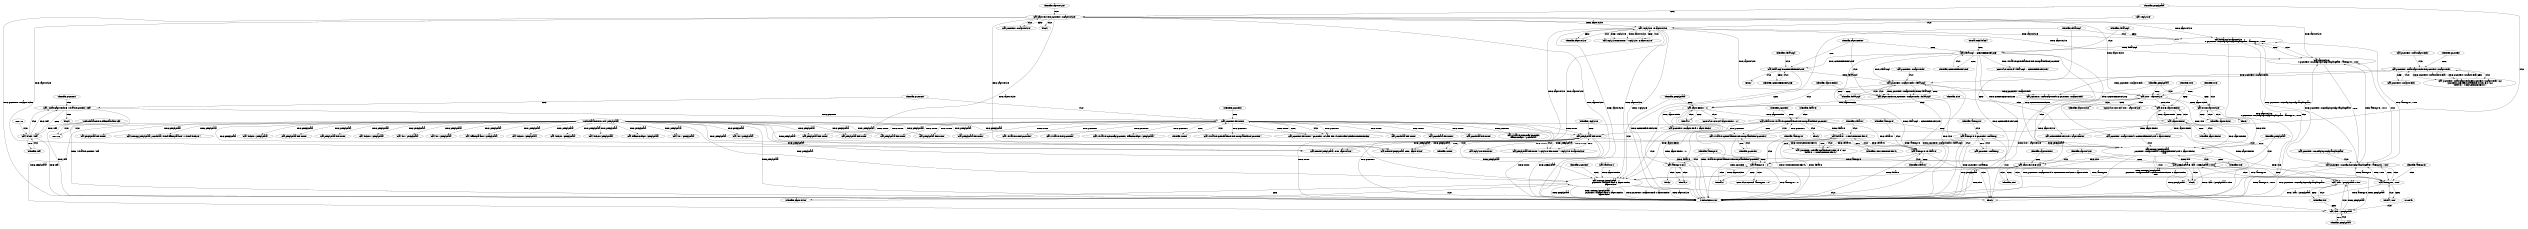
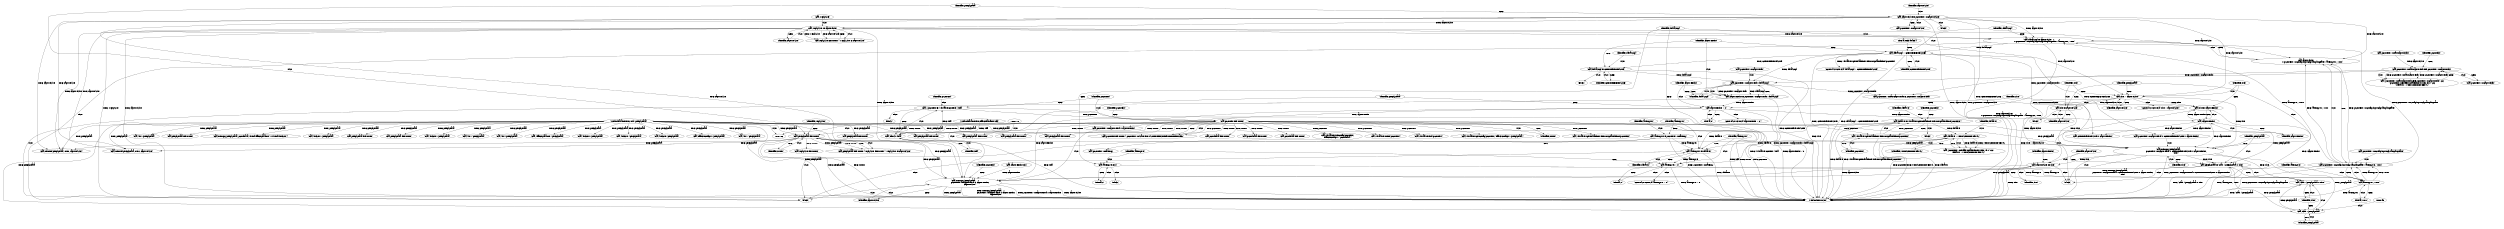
  digraph {
    n1 [label="(Call,memcpy(pReplyData,\n                           pContext->mCaptureBuf + CAPTURE_BUF_SIZE + capturePoint,\n                           size))"]
    n2 [label="(Call,pReplyData = (char *)pReplyData + size)"]
    n3 [label="(Call,(char *)pReplyData)"]
    n4 [label="(Call,(char *)pReplyData + size)"]
    n5 [label="(Call,captureSize -= size)"]
    n6 [label="(MethodReturn,int)"]
    n7 [label="(Identifier,size)"]
    n8 [label="(Block,)"]
    n9 [label="(Call,memcpy(pReplyData,\n                       pContext->mCaptureBuf + capturePoint,\n                       captureSize))"]
    n10 [label="(Identifier,pReplyData)"]
    n11 [label="(Identifier,size)"]
    n12 [label="(Identifier,size)"]
    n13 [label="(Call,pReplyData == NULL)"]
    n14 [label="(Call,replySize == NULL)"]
    n15 [label="(Call,memset(pReplyData, 0x80, captureSize))"]
    n16 [label="(Call,memset(pReplyData, 0x80, captureSize))"]
    n17 [label="(Call,pReplyData == NULL || replySize == NULL || *replySize != captureSize)"]
    n18 [label="(Identifier,NULL)"]
    n19 [label="(Block,)"]
    n20 [label="(Identifier,captureSize)"]
    n21 [label="(MethodParameterIn,void *pReplyData)"]
    n22 [label="(Call,pReplyData == NULL)"]
    n23 [label="(Call,(int32_t*)pReplyData)"]
    n24 [label="(Call,(effect_config_t *)pReplyData)"]
    n25 [label="(Call,(int *) pReplyData)"]
    n26 [label="(Call,pReplyData == NULL)"]
    n27 [label="(Call,(int *)pReplyData)"]
    n28 [label="(Call,pReplyData == NULL)"]
    n29 [label="(Call,pReplyData == NULL)"]
    n30 [label="(Call,memcpy(pReplyData, pCmdData, sizeof(effect_param_t) + sizeof(uint32_t)))"]
    n31 [label="(Call,(int32_t *)pReplyData)"]
    n32 [label="(Call,pReplyData == NULL)"]
    n33 [label="(Call,pReplyData == NULL)"]
    n34 [label="(Call,pReplyData == NULL)"]
    n35 [label="(Call,(int32_t *)pReplyData)"]
    n36 [label="(Call,(int *) pReplyData)"]
    n37 [label="(Call,(int *)pReplyData)"]
    n38 [label="(Call,(effect_param_t *)pReplyData)"]
    n39 [label="(Call,(int32_t *)pReplyData)"]
    n40 [label="(Call,(int32_t *)pReplyData)"]
    n41 [label="(Call,pReplyData == NULL)"]
    1000106
    n43 [label="(Call,pContext == NULL)"]
    n44 [label="(Call,Visualizer_getDeltaTimeMsFromUpdatedTime(pContext))"]
    n45 [label="(Call,Visualizer_reset(pContext))"]
    n46 [label="(Call,Visualizer_init(pContext))"]
    n47 [label="(Call,Visualizer_getConfig(pContext, (effect_config_t *)pReplyData))"]
    n48 [label="(Identifier,NULL)"]
    n49 [label="(Call,Visualizer_getDeltaTimeMsFromUpdatedTime(pContext))"]
    n50 [label="(Call,pContext == NULL || pContext->mState == VISUALIZER_STATE_UNINITIALIZED)"]
    n51 [label="(Call,pCmdData == NULL)"]
    n52 [label="(Call,pCmdData == NULL)"]
    n53 [label="(Call,pCmdData == NULL)"]
    n54 [label="(Call,Visualizer_setConfig(pContext,\n (effect_config_t *) pCmdData))"]
    n55 [label="(Call,deltaMs = Visualizer_getDeltaTimeMsFromUpdatedTime(pContext))"]
    n56 [label="(Identifier,pContext)"]
-   n57 [label="(Call,* mLastCaptureIdx = (VisualizerContext *)self)"]
+   n57 [label="(Call,* pContext = (VisualizerContext *)self)"]
    n58 [label="(Call,(Block *)self)"]
    n59 [label="(Block,)"]
    n60 [label="(Identifier,self)"]
    n61 [label="(MethodParameterIn,effect_handle_t self)"]
    n62 [label="(Call,deltaSmpl > CAPTURE_BUF_SIZE)"]
    n63 [label="(Call,pContext->mCaptureIdx - deltaSmpl)"]
    n64 [label="(Call,deltaSmpl = CAPTURE_BUF_SIZE)"]
    n65 [label="(ControlStructure,if (deltaSmpl > CAPTURE_BUF_SIZE))"]
    n66 [label="(Call,CAPTURE_BUF_SIZE + capturePoint)"]
    n67 [label="(Identifier,CAPTURE_BUF_SIZE)"]
    n68 [label="(Call,pContext->mCaptureBuf + CAPTURE_BUF_SIZE + capturePoint)"]
    n69 [label="(Call,capturePoint = pContext->mCaptureIdx - deltaSmpl)"]
    n70 [label="(Identifier,deltaSmpl)"]
    n71 [label="(Call,pContext->mLastCaptureIdx = pContext->mCaptureIdx)"]
    n72 [label="(Block,)"]
    n73 [label="(Identifier,CAPTURE_BUF_SIZE)"]
    n74 [label="(Call,deltaSmpl = captureSize\n                        + pContext->mConfig.inputCfg.samplingRate * latencyMs / 1000)"]
    n75 [label="(Call,captureSize\n                        + pContext->mConfig.inputCfg.samplingRate * latencyMs / 1000)"]
    n76 [label="(Call,pContext->mConfig.inputCfg.samplingRate * latencyMs / 1000)"]
    n77 [label="(Call,*replySize != captureSize)"]
    n78 [label="(Call,size > captureSize)"]
    n79 [label="(Identifier,captureSize)"]
    n80 [label="(Call,replySize == NULL || *replySize != captureSize)"]
    n81 [label="(Call,size = -capturePoint)"]
    n82 [label="(Call,size = captureSize)"]
    n83 [label="(Identifier,captureSize)"]
    n84 [label="(ControlStructure,if (size > captureSize))"]
    n85 [label="(Call,captureSize = pContext->mCaptureSize)"]
    n86 [label="(Call,pContext->mCaptureSize)"]
    n87 [label="(Block,)"]
    n88 [label="(Call,latencyMs / 1000)"]
    n89 [label="(Literal,1000)"]
    n90 [label="(Call,latencyMs = 0)"]
    n91 [label="(Block,)"]
    n92 [label="(Literal,0)"]
    n93 [label="(Call,latencyMs < 0)"]
    n94 [label="(Literal,0)"]
    n95 [label="(ControlStructure,if (latencyMs < 0))"]
    n96 [label="(Call,latencyMs -= deltaMs)"]
    n97 [label="(Identifier,deltaMs)"]
    n98 [label="(Call,deltaMs > MAX_STALL_TIME_MS)"]
    n99 [label="(Call,(pContext->mBufferUpdateTime.tv_sec != 0) &&\n (deltaMs > MAX_STALL_TIME_MS))"]
    n100 [label="(Identifier,MAX_STALL_TIME_MS)"]
    n101 [label="(Block,)"]
    n102 [label="(Call,latencyMs = pContext->mLatency)"]
    n103 [label="(Call,pContext->mLatency)"]
    n104 [label="(Call,-capturePoint)"]
    n105 [label="(Identifier,capturePoint)"]
    n106 [label="(Call,capturePoint < 0)"]
    n107 [label="(Literal,0)"]
    n108 [label="(Call,pContext->mCaptureBuf + capturePoint)"]
    n109 [label="(ControlStructure,if (capturePoint < 0))"]
    n110 [label="(Call,pContext->mLastCaptureIdx == pContext->mCaptureIdx)"]
    n111 [label="(Call,pContext->mCaptureIdx)"]
    n112 [label="(Call,(pContext->mLastCaptureIdx == pContext->mCaptureIdx) &&\n (pContext->mBufferUpdateTime.tv_sec != 0) &&\n (deltaMs > MAX_STALL_TIME_MS))"]
    n113 [label="(Block,)"]
    n114 [label="(Identifier,captureSize)"]
    n115 [label="(Identifier,capturePoint)"]
    n116 [label="(Identifier,captureSize)"]
    n117 [label="(Identifier,size)"]
    n118 [label="(Identifier,deltaSmpl)"]
    n119 [label="(Identifier,pReplyData)"]
    n120 [label="(Identifier,deltaMs)"]
    n121 [label="(Identifier,deltaMs)"]
    n122 [label="(Literal,0x534e4554)"]
    n123 [label="(Identifier,pReplyData)"]
    n124 [label="(Identifier,pContext)"]
    n125 [label="(Identifier,latencyMs)"]
    n126 [label="(Identifier,latencyMs)"]
    n127 [label="(Call,pContext->mLastCaptureIdx)"]
    n128 [label="(Identifier,deltaSmpl)"]
    n129 [label="(Call,pContext->mCaptureIdx)"]
    n130 [label="(Identifier,latencyMs)"]
    n131 [label="(Identifier,size)"]
    n132 [label="(Identifier,size)"]
    n133 [label="(Identifier,replySize)"]
    n134 [label="(Identifier,pContext)"]
    n135 [label="(Identifier,pContext)"]
    n136 [label="(Identifier,pReplyData)"]
    n137 [label="(Identifier,pContext)"]
    n138 [label="(Identifier,pContext)"]
    n139 [label="(Call,*replySize)"]
    n140 [label="(Identifier,latencyMs)"]
    n141 [label="(Identifier,captureSize)"]
    n142 [label="(Identifier,deltaSmpl)"]
    n143 [label="(Identifier,pReplyData)"]
-   n144 [label="(Call,handle = 0)"]
+   n144 [label="(Call,capturePoint = 0)"]
    n145 [label="(Call,pContext->mConfig.inputCfg.samplingRate)"]
    n146 [label="(Identifier,capturePoint)"]
    n147 [label="(Identifier,latencyMs)"]
    n148 [label="(Identifier,capturePoint)"]
    n149 [label="(Identifier,pContext)"]
    1000118
    1000845
    n1 -> n2 [label="DDG: size"]
    n1 -> n3 [label="DDG: pReplyData"]
    n1 -> n4 [label="DDG: size"]
    n1 -> n5 [label="DDG: size"]
    n1 -> n6 [label="DDG: pContext->mCaptureBuf + CAPTURE_BUF_SIZE + capturePoint"]
    n1 -> n6 [label="DDG: memcpy(pReplyData,\n                           pContext->mCaptureBuf + CAPTURE_BUF_SIZE + capturePoint,\n                           size)"]
    n1 -> n7 [label="CFG: "]
    n1 -> n8 [label="AST: "]
    n2 -> n4 [label="CFG: "]
    n2 -> n6 [label="DDG: (char *)pReplyData + size"]
    n2 -> n8 [label="AST: "]
    n2 -> n9 [label="DDG: pReplyData"]
    n3 -> n2 [label="DDG: pReplyData"]
    n3 -> n4 [label="AST: "]
    n3 -> n4 [label="DDG: pReplyData"]
    n3 -> n10 [label="CFG: "]
    n4 -> n2 [label="AST: "]
    n4 -> n6 [label="DDG: (char *)pReplyData"]
    n4 -> n11 [label="CFG: "]
    n5 -> n6 [label="DDG: size"]
    n5 -> n8 [label="AST: "]
    n5 -> n9 [label="DDG: captureSize"]
    n5 -> n12 [label="CFG: "]
    n7 -> n1 [label="AST: "]
    n9 -> n6 [label="DDG: pReplyData"]
    n9 -> n6 [label="DDG: memcpy(pReplyData,\n                       pContext->mCaptureBuf + capturePoint,\n                       captureSize)"]
    n9 -> n6 [label="DDG: pContext->mCaptureBuf + capturePoint"]
    n9 -> n6 [label="DDG: captureSize"]
    n9 -> n19 [label="AST: "]
    n9 -> n20 [label="CFG: "]
    n10 -> n3 [label="AST: "]
    n11 -> n3 [label="CFG: "]
    n11 -> n4 [label="AST: "]
    n12 -> n5 [label="AST: "]
    n13 -> n1 [label="DDG: pReplyData"]
    n13 -> n6 [label="DDG: NULL"]
    n13 -> n6 [label="DDG: pReplyData"]
    n13 -> n9 [label="DDG: pReplyData"]
    n13 -> n14 [label="DDG: NULL"]
    n13 -> n15 [label="DDG: pReplyData"]
    n13 -> n16 [label="DDG: pReplyData"]
    n13 -> n17 [label="AST: "]
    n13 -> n17 [label="DDG: pReplyData"]
    n13 -> n17 [label="DDG: NULL"]
    n13 -> n18 [label="CFG: "]
    n17 -> n13 [label="CFG: "]
    n18 -> n13 [label="AST: "]
    n20 -> n9 [label="AST: "]
    n21 -> n1 [label="DDG: pReplyData"]
    n21 -> n2 [label="DDG: pReplyData"]
    n21 -> n3 [label="DDG: pReplyData"]
    n21 -> n6 [label="DDG: pReplyData"]
    n21 -> n9 [label="DDG: pReplyData"]
    n21 -> n13 [label="DDG: pReplyData"]
    n21 -> n15 [label="DDG: pReplyData"]
    n21 -> n16 [label="DDG: pReplyData"]
    n21 -> n22 [label="DDG: pReplyData"]
    n21 -> n23 [label="DDG: pReplyData"]
    n21 -> n24 [label="DDG: pReplyData"]
    n21 -> n25 [label="DDG: pReplyData"]
    n21 -> n26 [label="DDG: pReplyData"]
    n21 -> n27 [label="DDG: pReplyData"]
    n21 -> n28 [label="DDG: pReplyData"]
    n21 -> n29 [label="DDG: pReplyData"]
    n21 -> n30 [label="DDG: pReplyData"]
    n21 -> n31 [label="DDG: pReplyData"]
    n21 -> n32 [label="DDG: pReplyData"]
    n21 -> n33 [label="DDG: pReplyData"]
    n21 -> n34 [label="DDG: pReplyData"]
    n21 -> n35 [label="DDG: pReplyData"]
    n21 -> n36 [label="DDG: pReplyData"]
    n21 -> n37 [label="DDG: pReplyData"]
    n21 -> n38 [label="DDG: pReplyData"]
    n21 -> n39 [label="DDG: pReplyData"]
    n21 -> n40 [label="DDG: pReplyData"]
    n21 -> n41 [label="DDG: pReplyData"]
    n21 -> 1000106 [label="AST: "]
    n43 -> n6 [label="DDG: NULL"]
    n43 -> n6 [label="DDG: pContext"]
    n43 -> n13 [label="DDG: NULL"]
    n43 -> n22 [label="DDG: NULL"]
    n43 -> n26 [label="DDG: NULL"]
    n43 -> n28 [label="DDG: NULL"]
    n43 -> n34 [label="DDG: NULL"]
    n43 -> n41 [label="DDG: NULL"]
    n43 -> n44 [label="DDG: pContext"]
    n43 -> n45 [label="DDG: pContext"]
    n43 -> n46 [label="DDG: pContext"]
    n43 -> n47 [label="DDG: pContext"]
    n43 -> n48 [label="CFG: "]
    n43 -> n49 [label="DDG: pContext"]
    n43 -> n50 [label="AST: "]
    n43 -> n50 [label="DDG: pContext"]
    n43 -> n50 [label="DDG: NULL"]
    n43 -> n51 [label="DDG: NULL"]
    n43 -> n52 [label="DDG: NULL"]
    n43 -> n53 [label="DDG: NULL"]
    n43 -> n54 [label="DDG: pContext"]
    n44 -> n6 [label="DDG: pContext"]
    n44 -> n55 [label="AST: "]
    n44 -> n55 [label="DDG: pContext"]
    n44 -> n56 [label="CFG: "]
    n48 -> n43 [label="AST: "]
    n50 -> n43 [label="CFG: "]
    n55 -> n6 [label="DDG: deltaMs"]
    n55 -> n6 [label="DDG: Visualizer_getDeltaTimeMsFromUpdatedTime(pContext)"]
    n55 -> n44 [label="CFG: "]
    n55 -> n96 [label="DDG: deltaMs"]
    n55 -> n98 [label="DDG: deltaMs"]
    n55 -> n101 [label="AST: "]
    n56 -> n44 [label="AST: "]
    n57 -> n6 [label="DDG: (VisualizerContext *)self"]
    n57 -> n43 [label="DDG: pContext"]
    n57 -> n58 [label="CFG: "]
    n57 -> n59 [label="AST: "]
    n58 -> n6 [label="DDG: self"]
    n58 -> n57 [label="AST: "]
    n58 -> n57 [label="DDG: self"]
    n58 -> n60 [label="CFG: "]
    n60 -> n58 [label="AST: "]
    n61 -> n6 [label="DDG: self"]
    n61 -> 1000106 [label="AST: "]
    n61 -> n58 [label="DDG: self"]
    n62 -> n1 [label="DDG: CAPTURE_BUF_SIZE"]
    n62 -> n6 [label="DDG: deltaSmpl > CAPTURE_BUF_SIZE"]
    n62 -> n6 [label="DDG: CAPTURE_BUF_SIZE"]
    n62 -> n63 [label="DDG: deltaSmpl"]
    n62 -> n64 [label="DDG: CAPTURE_BUF_SIZE"]
    n62 -> n65 [label="DDG: Visualizer_getDeltaTimeMsFromUpdatedTime(pContext)"]
    n62 -> n66 [label="DDG: CAPTURE_BUF_SIZE"]
    n62 -> n67 [label="CFG: "]
    n62 -> n68 [label="DDG: CAPTURE_BUF_SIZE"]
    n63 -> n6 [label="DDG: size"]
    n63 -> n69 [label="AST: "]
    n63 -> n69 [label="DDG: pContext->mCaptureIdx"]
    n63 -> n69 [label="DDG: deltaSmpl"]
    n63 -> n70 [label="CFG: "]
    n63 -> n71 [label="DDG: pContext->mCaptureIdx"]
    n64 -> n6 [label="DDG: CAPTURE_BUF_SIZE"]
    n64 -> n63 [label="DDG: deltaSmpl"]
    n64 -> n72 [label="AST: "]
    n64 -> n73 [label="CFG: "]
    n67 -> n62 [label="AST: "]
    n68 -> n1 [label="AST: "]
    n69 -> n6 [label="DDG: pContext->mCaptureIdx - deltaSmpl"]
    n69 -> n19 [label="AST: "]
    n69 -> n63 [label="CFG: "]
    n69 -> n106 [label="DDG: capturePoint"]
    n70 -> n63 [label="AST: "]
    n73 -> n64 [label="AST: "]
    n74 -> n6 [label="DDG: captureSize\n                        + pContext->mConfig.inputCfg.samplingRate * latencyMs / 1000"]
    n74 -> n19 [label="AST: "]
    n74 -> n62 [label="DDG: deltaSmpl"]
    n74 -> n75 [label="CFG: "]
    n75 -> n74 [label="AST: "]
    n75 -> n76 [label="CFG: "]
    n76 -> n6 [label="DDG: latencyMs / 1000"]
    n76 -> n6 [label="DDG: pContext->mConfig.inputCfg.samplingRate"]
    n76 -> n74 [label="DDG: pContext->mConfig.inputCfg.samplingRate"]
    n76 -> n74 [label="DDG: latencyMs / 1000"]
    n76 -> n75 [label="AST: "]
    n76 -> n75 [label="DDG: pContext->mConfig.inputCfg.samplingRate"]
    n76 -> n75 [label="DDG: latencyMs / 1000"]
    n76 -> n88 [label="CFG: "]
    n77 -> n6 [label="DDG: captureSize"]
    n77 -> n6 [label="DDG: *replySize"]
    n77 -> n9 [label="DDG: captureSize"]
    n77 -> n15 [label="DDG: captureSize"]
    n77 -> n16 [label="DDG: captureSize"]
    n77 -> n74 [label="DDG: captureSize"]
    n77 -> n75 [label="DDG: captureSize"]
    n77 -> n78 [label="DDG: captureSize"]
    n77 -> n79 [label="CFG: "]
    n77 -> n80 [label="AST: "]
    n77 -> n80 [label="DDG: *replySize"]
    n77 -> n80 [label="DDG: captureSize"]
    n78 -> n1 [label="DDG: size"]
    n78 -> n5 [label="DDG: captureSize"]
    n78 -> n6 [label="DDG: size > captureSize"]
    n78 -> n81 [label="DDG: size"]
    n78 -> n82 [label="DDG: captureSize"]
    n78 -> n83 [label="CFG: "]
    n78 -> n84 [label="AST: "]
    n79 -> n77 [label="AST: "]
    n80 -> n77 [label="CFG: "]
    n81 -> n6 [label="DDG: -capturePoint"]
    n81 -> n8 [label="AST: "]
    n81 -> n104 [label="CFG: "]
    n82 -> n1 [label="DDG: size"]
    n82 -> n113 [label="AST: "]
    n82 -> n114 [label="CFG: "]
    n83 -> n78 [label="AST: "]
    n85 -> n6 [label="DDG: pContext->mCaptureSize"]
    n85 -> n6 [label="DDG: captureSize"]
    n85 -> n9 [label="DDG: captureSize"]
    n85 -> n15 [label="DDG: captureSize"]
    n85 -> n16 [label="DDG: captureSize"]
    n85 -> n74 [label="DDG: captureSize"]
    n85 -> n75 [label="DDG: captureSize"]
    n85 -> n77 [label="DDG: captureSize"]
    n85 -> n78 [label="DDG: captureSize"]
    n85 -> n86 [label="CFG: "]
    n85 -> n87 [label="AST: "]
    n86 -> n85 [label="AST: "]
    n88 -> n6 [label="DDG: latencyMs"]
    n88 -> n76 [label="AST: "]
    n88 -> n76 [label="DDG: latencyMs"]
    n88 -> n76 [label="DDG: 1000"]
    n88 -> n89 [label="CFG: "]
    n89 -> n88 [label="AST: "]
    n90 -> n88 [label="DDG: latencyMs"]
    n90 -> n91 [label="AST: "]
    n90 -> n92 [label="CFG: "]
    n92 -> n90 [label="AST: "]
    n93 -> n6 [label="DDG: latencyMs < 0"]
    n93 -> n88 [label="DDG: latencyMs"]
    n93 -> n94 [label="CFG: "]
    n93 -> n95 [label="AST: "]
    n94 -> n93 [label="AST: "]
    n96 -> n6 [label="DDG: deltaMs"]
    n96 -> n19 [label="AST: "]
    n96 -> n93 [label="DDG: latencyMs"]
    n96 -> n97 [label="CFG: "]
    n97 -> n96 [label="AST: "]
    n98 -> n6 [label="DDG: MAX_STALL_TIME_MS"]
    n98 -> n6 [label="DDG: deltaMs"]
    n98 -> n96 [label="DDG: deltaMs"]
    n98 -> n99 [label="AST: "]
    n98 -> n99 [label="DDG: deltaMs"]
    n98 -> n99 [label="DDG: MAX_STALL_TIME_MS"]
    n98 -> n100 [label="CFG: "]
    n99 -> n98 [label="CFG: "]
    n100 -> n98 [label="AST: "]
    n102 -> n6 [label="DDG: pContext->mLatency"]
    n102 -> n19 [label="AST: "]
    n102 -> n96 [label="DDG: latencyMs"]
    n102 -> n103 [label="CFG: "]
-   n103 -> n102 [label="AST: "]
    n104 -> n1 [label="DDG: capturePoint"]
    n104 -> n66 [label="DDG: capturePoint"]
    n104 -> n68 [label="DDG: capturePoint"]
    n104 -> n81 [label="AST: "]
    n104 -> n81 [label="DDG: capturePoint"]
    n104 -> n105 [label="CFG: "]
    n105 -> n104 [label="AST: "]
    n106 -> n6 [label="DDG: capturePoint < 0"]
    n106 -> n9 [label="DDG: capturePoint"]
    n106 -> n104 [label="DDG: capturePoint"]
    n106 -> n107 [label="CFG: "]
    n106 -> n108 [label="DDG: capturePoint"]
    n106 -> n109 [label="AST: "]
    n107 -> n106 [label="AST: "]
    n108 -> n9 [label="AST: "]
    n110 -> n63 [label="DDG: pContext->mCaptureIdx"]
    n110 -> n71 [label="DDG: pContext->mCaptureIdx"]
    n110 -> n111 [label="CFG: "]
    n110 -> n112 [label="AST: "]
    n110 -> n112 [label="DDG: pContext->mLastCaptureIdx"]
    n110 -> n112 [label="DDG: pContext->mCaptureIdx"]
    n111 -> n110 [label="AST: "]
    n112 -> n110 [label="CFG: "]
    n114 -> n82 [label="AST: "]
    n115 -> n62 [label="CFG: "]
    n115 -> n64 [label="CFG: "]
    n115 -> n69 [label="AST: "]
    n116 -> n2 [label="CFG: "]
    n116 -> n5 [label="AST: "]
    n117 -> n78 [label="CFG: "]
    n117 -> n82 [label="AST: "]
    n118 -> n64 [label="AST: "]
    n119 -> n1 [label="AST: "]
    n119 -> n78 [label="CFG: "]
    n119 -> n82 [label="CFG: "]
    n120 -> n98 [label="AST: "]
    n121 -> n55 [label="AST: "]
    n122 -> n62 [label="CFG: "]
    n123 -> n13 [label="AST: "]
    n123 -> n85 [label="CFG: "]
    n124 -> n55 [label="CFG: "]
    n125 -> n88 [label="AST: "]
    n126 -> n102 [label="AST: "]
-   n127 -> n110 [label="AST: "]
+   n127 -> n110 [label="DDG: captureSize"]
    n128 -> n62 [label="AST: "]
    n128 -> n74 [label="CFG: "]
    n129 -> n63 [label="AST: "]
    n130 -> n96 [label="AST: "]
    n130 -> n102 [label="CFG: "]
    n131 -> n78 [label="AST: "]
    n131 -> n81 [label="CFG: "]
    n132 -> n81 [label="AST: "]
    n132 -> n106 [label="CFG: "]
    n133 -> n13 [label="CFG: "]
    n134 -> n110 [label="CFG: "]
    n135 -> n43 [label="AST: "]
    n135 -> n57 [label="CFG: "]
    n136 -> n9 [label="AST: "]
    n136 -> n106 [label="CFG: "]
    n137 -> n57 [label="AST: "]
    n138 -> n9 [label="CFG: "]
    n139 -> n77 [label="AST: "]
    n140 -> n93 [label="AST: "]
    n140 -> n96 [label="CFG: "]
    n141 -> n85 [label="AST: "]
    n142 -> n74 [label="AST: "]
    n142 -> n90 [label="CFG: "]
    n142 -> n93 [label="CFG: "]
    n143 -> n1 [label="CFG: "]
    n143 -> n2 [label="AST: "]
    n144 -> n9 [label="DDG: capturePoint"]
    n145 -> n76 [label="AST: "]
    n146 -> n69 [label="CFG: "]
    n146 -> n106 [label="AST: "]
    n147 -> n90 [label="AST: "]
    n147 -> n93 [label="CFG: "]
    n148 -> n5 [label="CFG: "]
    n149 -> n43 [label="CFG: "]
    1000118 -> n58 [label="AST: "]
    1000845 -> n3 [label="AST: "]
  }
